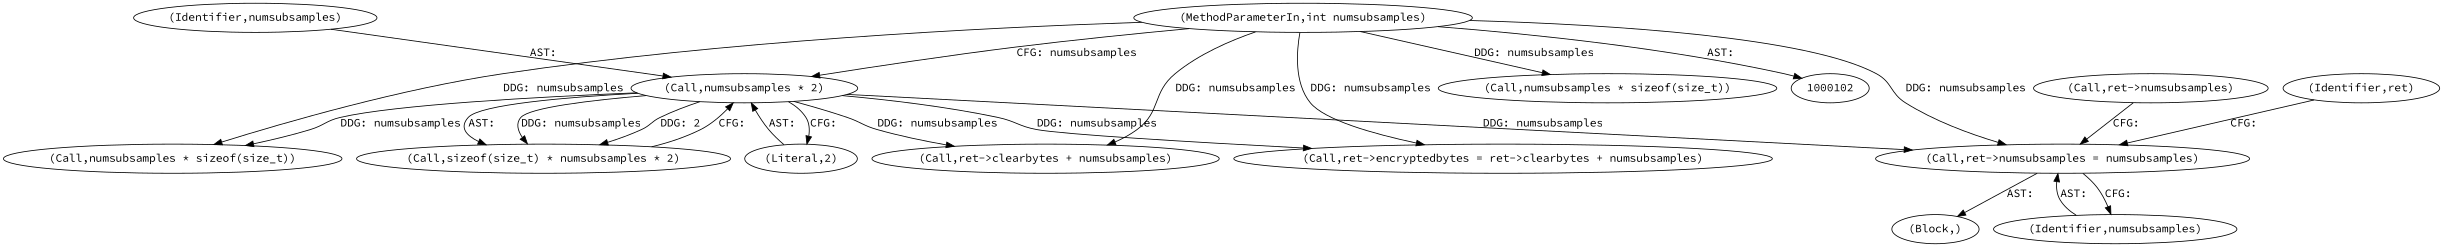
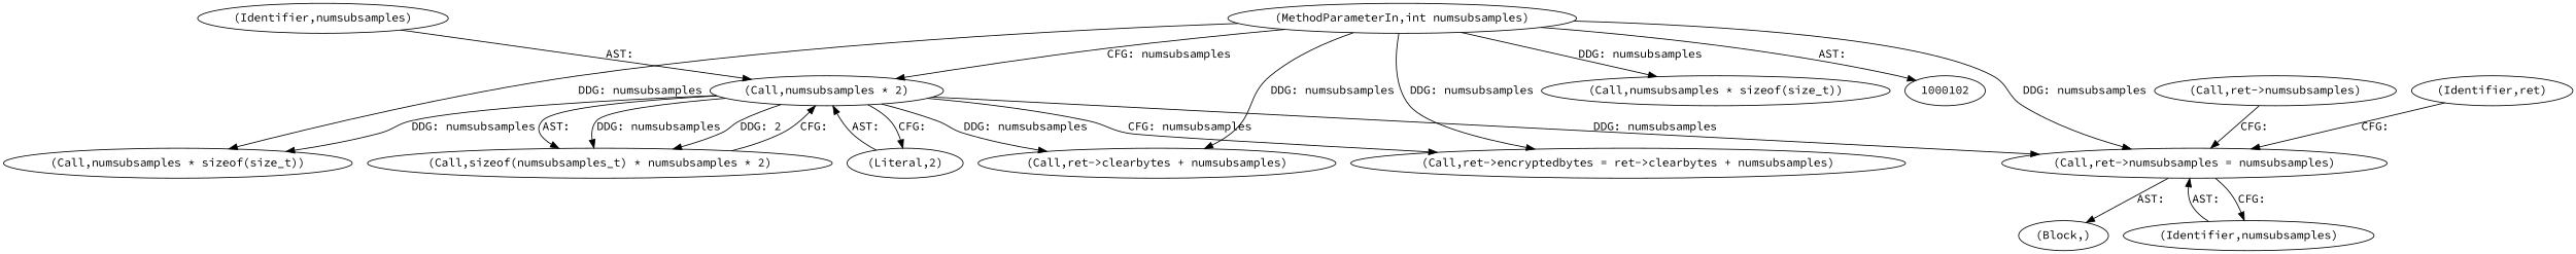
  digraph {
    fontname="Source Code Pro"
    node [fontname="Source Code Pro"]
    edge [fontname="Source Code Pro"]
    n1 [label="(Call,ret->numsubsamples = numsubsamples)"]
    n2 [label="(Block,)"]
    n3 [label="(Identifier,numsubsamples)"]
    n4 [label="(Call,numsubsamples * 2)"]
    n5 [label="(Call,numsubsamples * sizeof(size_t))"]
    n6 [label="(Call,ret->clearbytes + numsubsamples)"]
    n7 [label="(Call,ret->encryptedbytes = ret->clearbytes + numsubsamples)"]
-   n8 [label="(Call,sizeof(size_t) * numsubsamples * 2)"]
+   n8 [label="(Call,sizeof(numsubsamples_t) * numsubsamples * 2)"]
    n9 [label="(Literal,2)"]
    n10 [label="(MethodParameterIn,int numsubsamples)"]
    n11 [label="(Call,numsubsamples * sizeof(size_t))"]
    1000102
    n13 [label="(Call,ret->numsubsamples)"]
    n14 [label="(Identifier,numsubsamples)"]
    n15 [label="(Identifier,ret)"]
    n1 -> n2 [label="AST: "]
    n1 -> n3 [label="CFG: "]
    n3 -> n1 [label="AST: "]
    n4 -> n1 [label="DDG: numsubsamples"]
    n4 -> n5 [label="DDG: numsubsamples"]
    n4 -> n6 [label="DDG: numsubsamples"]
-   n4 -> n7 [label="DDG: numsubsamples"]
+   n4 -> n7 [label="CFG: numsubsamples"]
    n4 -> n8 [label="AST: "]
    n4 -> n8 [label="DDG: numsubsamples"]
    n4 -> n8 [label="DDG: 2"]
    n4 -> n9 [label="CFG: "]
    n8 -> n4 [label="CFG: "]
    n9 -> n4 [label="AST: "]
    n10 -> n1 [label="DDG: numsubsamples"]
    n10 -> n4 [label="CFG: numsubsamples"]
    n10 -> n5 [label="DDG: numsubsamples"]
    n10 -> n6 [label="DDG: numsubsamples"]
    n10 -> n7 [label="DDG: numsubsamples"]
    n10 -> n11 [label="DDG: numsubsamples"]
    n10 -> 1000102 [label="AST: "]
    n13 -> n1 [label="CFG: "]
    n14 -> n4 [label="AST: "]
    n15 -> n1 [label="CFG: "]
  }
